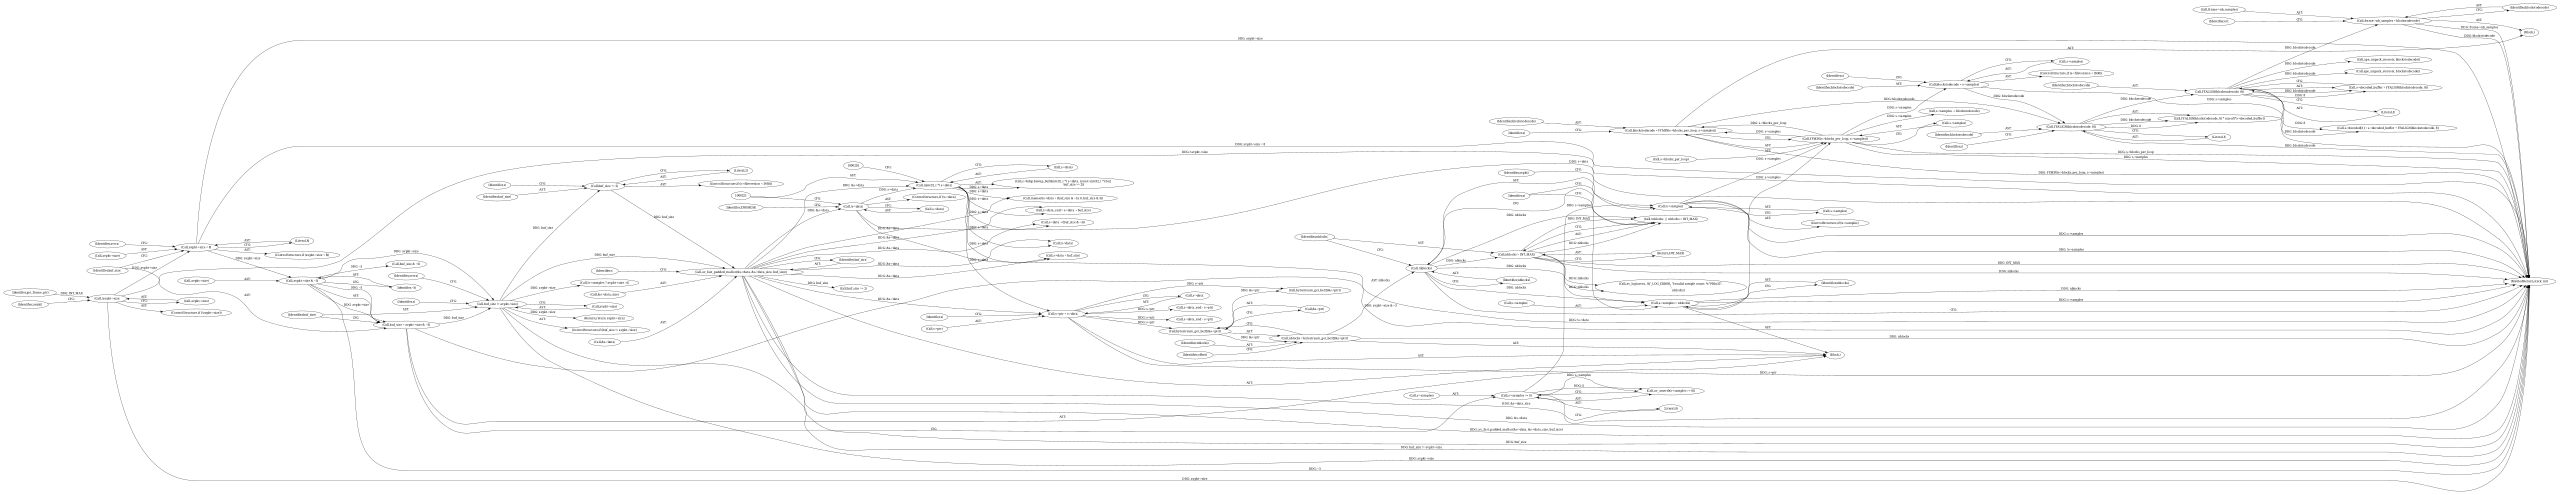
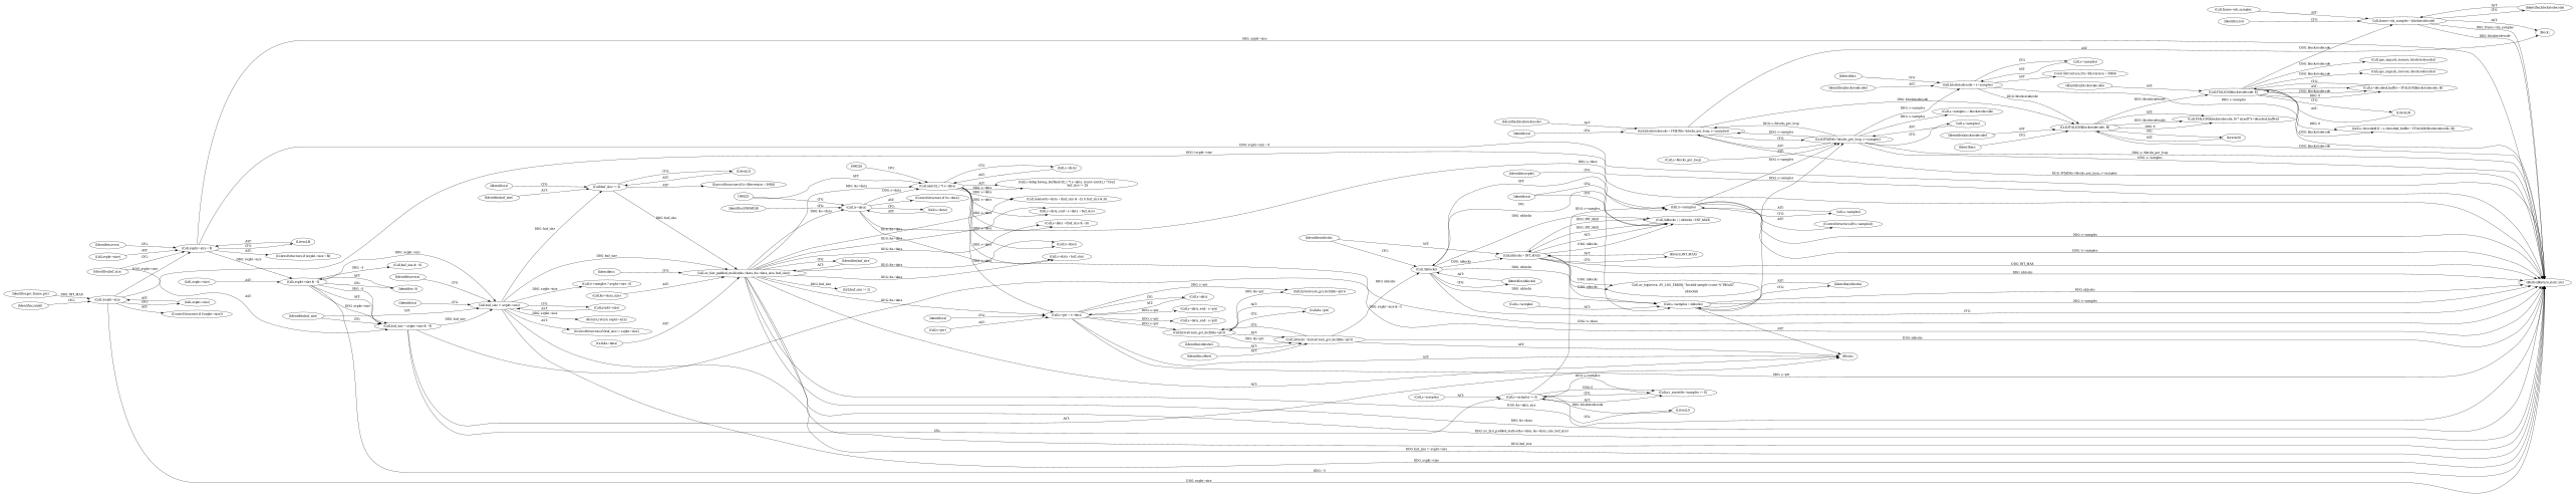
  digraph {
    fontname="Noto Serif"
    rankdir=LR
    node [fontname="Noto Serif"]
    edge [fontname="Noto Serif"]
    n1 [label="(Call,frame->nb_samples = blockstodecode)"]
    n2 [label="(Identifier,blockstodecode)"]
    n3 [label="(Block,)"]
    n4 [label="(MethodReturn,static int)"]
    n5 [label="(Call,FFALIGN(blockstodecode, 8))"]
    n6 [label="(Literal,8)"]
    n7 [label="(Call,ape_unpack_mono(s, blockstodecode))"]
    n8 [label="(Call,ape_unpack_stereo(s, blockstodecode))"]
    n9 [label="(Call,s->decoded_buffer + FFALIGN(blockstodecode, 8))"]
    n10 [label="(Call,s->decoded[1] = s->decoded_buffer + FFALIGN(blockstodecode, 8))"]
    n11 [label="(Call,FFALIGN(blockstodecode, 8))"]
    n12 [label="(Literal,8)"]
    n13 [label="(Call,FFALIGN(blockstodecode, 8) * sizeof(*s->decoded_buffer))"]
    n14 [label="(Call,blockstodecode = s->samples)"]
    n15 [label="(Call,s->samples)"]
    n16 [label="(ControlStructure,if (s->fileversion < 3930))"]
    n17 [label="(Call,FFMIN(s->blocks_per_loop, s->samples))"]
    n18 [label="(Call,blockstodecode = FFMIN(s->blocks_per_loop, s->samples))"]
    n19 [label="(Call,s->samples)"]
    n20 [label="(Call,s->samples -= blockstodecode)"]
    n21 [label="(Call,!s->samples)"]
    n22 [label="(ControlStructure,if(!s->samples))"]
    n23 [label="(Call,s->samples)"]
    n24 [label="(Call,s->samples >= 0)"]
    n25 [label="(Call,av_assert0(s->samples >= 0))"]
    n26 [label="(Literal,0)"]
    n27 [label="(Call,s->samples = nblocks)"]
    n28 [label="(Identifier,nblocks)"]
    n29 [label="(Block,)"]
    n30 [label="(Call,nblocks > INT_MAX)"]
    n31 [label="(Return,INT_MAX)"]
    n32 [label="(Call,!nblocks || nblocks > INT_MAX)"]
    n33 [label="(Call,av_log(avctx, AV_LOG_ERROR, \"Invalid sample count: %\"PRIu32\".\n\",\n                    nblocks))"]
    n34 [label="(Call,!nblocks)"]
    n35 [label="(Identifier,nblocks)"]
    n36 [label="(Call,nblocks = bytestream_get_be32(&s->ptr))"]
    n37 [label="(Call,bytestream_get_be32(&s->ptr))"]
    n38 [label="(Call,bytestream_get_be32(&s->ptr))"]
    n39 [label="(Call,&s->ptr)"]
    n40 [label="(Call,s->ptr = s->data)"]
    n41 [label="(Call,s->data_end - s->ptr)"]
    n42 [label="(Call,s->data_end - s->ptr)"]
    n43 [label="(Call,s->data)"]
    n44 [label="(Call,av_fast_padded_malloc(&s->data, &s->data_size, buf_size))"]
    n45 [label="(Call,(uint32_t *) s->data)"]
    n46 [label="(Call,!s->data)"]
    n47 [label="(Call,s->data_end = s->data + buf_size)"]
    n48 [label="(Call,buf_size >> 2)"]
    n49 [label="(Call,s->data + (buf_size & ~3))"]
    n50 [label="(Call,!s->data)"]
    n51 [label="(Call,s->data + buf_size)"]
    n52 [label="(Identifier,buf_size)"]
    n53 [label="(Call,memset(s->data + (buf_size & ~3), 0, buf_size & 3))"]
    n54 [label="(Call,s->data)"]
    n55 [label="(Call,s->bdsp.bswap_buf((uint32_t *) s->data, (const uint32_t *) buf,\n                          buf_size >> 2))"]
    n56 [label="(Call,s->data)"]
    n57 [label="(ControlStructure,if (!s->data))"]
    n58 [label="(Call,buf_size += 2)"]
    n59 [label="(Literal,2)"]
    n60 [label="(ControlStructure,if (s->fileversion < 3950))"]
    n61 [label="(Call,buf_size != avpkt->size)"]
    n62 [label="(Call,!s->samples ? avpkt->size : 0)"]
    n63 [label="(Return,return avpkt->size;)"]
    n64 [label="(ControlStructure,if (buf_size != avpkt->size))"]
    n65 [label="(Call,avpkt->size)"]
    n66 [label="(Call,buf_size = avpkt->size & ~3)"]
    n67 [label="(Call,avpkt->size & ~3)"]
    n68 [label="(Identifier,~3)"]
    n69 [label="(Call,buf_size & ~3)"]
    n70 [label="(Call,avpkt->size < 8)"]
    n71 [label="(Literal,8)"]
    n72 [label="(ControlStructure,if (avpkt->size < 8))"]
    n73 [label="(Call,!avpkt->size)"]
    n74 [label="(Call,avpkt->size)"]
    n75 [label="(ControlStructure,if (!avpkt->size))"]
    n76 [label="(Identifier,s)"]
    n77 [label="(Call,avpkt->size)"]
    n78 [label="(Identifier,s)"]
    n79 [label="(Identifier,blockstodecode)"]
    n80 [label="(Identifier,buf_size)"]
    n81 [label="(Identifier,s)"]
    n82 [label="(Identifier,nblocks)"]
    n83 [label="(Identifier,buf_size)"]
    n84 [label="(Identifier,buf_size)"]
    n85 [label="(Identifier,avpkt)"]
    n86 [label="(Identifier,blockstodecode)"]
    n87 [label="(Identifier,got_frame_ptr)"]
    n88 [label="(Identifier,blockstodecode)"]
    n89 [label="(Identifier,avctx)"]
    n90 [label="(Call,s->blocks_per_loop)"]
    n91 [label="(Identifier,avctx)"]
    n92 [label="(Identifier,offset)"]
    n93 [label="(Call,frame->nb_samples)"]
    n94 [label="(Identifier,s)"]
    n95 [label="(Identifier,s)"]
    n96 [label="(Call,s->ptr)"]
    n97 [label="(Call,avpkt->size)"]
    n98 [label="(Identifier,ret)"]
    n99 [label="(Call,s->samples)"]
    n100 [label="(Identifier,ENOMEM)"]
    n101 [label="(Identifier,nblocks)"]
    n102 [label="(Identifier,avpkt)"]
    n103 [label="(Identifier,s)"]
    n104 [label="(Identifier,blockstodecode)"]
    n105 [label="(Call,&s->data_size)"]
    n106 [label="(Identifier,s)"]
    n107 [label="(Identifier,s)"]
    n108 [label="(Call,&s->data)"]
    n109 [label="(Call,s->samples)"]
    1000221
    1000226
    n1 -> n2 [label="CFG: "]
    n1 -> n3 [label="AST: "]
    n1 -> n4 [label="DDG: frame->nb_samples"]
    n1 -> n4 [label="DDG: blockstodecode"]
    n2 -> n1 [label="AST: "]
    n5 -> n1 [label="DDG: blockstodecode"]
    n5 -> n6 [label="CFG: "]
    n5 -> n7 [label="DDG: blockstodecode"]
    n5 -> n8 [label="DDG: blockstodecode"]
    n5 -> n9 [label="AST: "]
    n5 -> n9 [label="DDG: blockstodecode"]
    n5 -> n9 [label="DDG: 8"]
    n5 -> n10 [label="DDG: blockstodecode"]
    n5 -> n10 [label="DDG: 8"]
    n6 -> n5 [label="AST: "]
    n9 -> n5 [label="CFG: "]
    n11 -> n4 [label="DDG: blockstodecode"]
    n11 -> n5 [label="DDG: blockstodecode"]
    n11 -> n12 [label="CFG: "]
    n11 -> n13 [label="AST: "]
    n11 -> n13 [label="DDG: blockstodecode"]
    n11 -> n13 [label="DDG: 8"]
    n12 -> n11 [label="AST: "]
    n14 -> n4 [label="DDG: s->samples"]
    n14 -> n11 [label="DDG: blockstodecode"]
    n14 -> n15 [label="CFG: "]
    n14 -> n16 [label="AST: "]
    n15 -> n14 [label="AST: "]
    n17 -> n4 [label="DDG: s->blocks_per_loop"]
    n17 -> n4 [label="DDG: s->samples"]
    n17 -> n14 [label="DDG: s->samples"]
    n17 -> n18 [label="AST: "]
    n17 -> n18 [label="DDG: s->blocks_per_loop"]
    n17 -> n18 [label="DDG: s->samples"]
    n17 -> n19 [label="CFG: "]
    n17 -> n20 [label="DDG: s->samples"]
    n18 -> n3 [label="AST: "]
    n18 -> n4 [label="DDG: FFMIN(s->blocks_per_loop, s->samples)"]
    n18 -> n11 [label="DDG: blockstodecode"]
    n18 -> n17 [label="CFG: "]
    n19 -> n17 [label="AST: "]
    n21 -> n4 [label="DDG: s->samples"]
    n21 -> n4 [label="DDG: !s->samples"]
    n21 -> n17 [label="DDG: s->samples"]
    n21 -> n22 [label="AST: "]
    n21 -> n23 [label="CFG: "]
    n23 -> n21 [label="AST: "]
    n24 -> n21 [label="DDG: s->samples"]
    n24 -> n25 [label="AST: "]
    n24 -> n25 [label="DDG: s->samples"]
    n24 -> n25 [label="DDG: 0"]
    n24 -> n26 [label="CFG: "]
    n25 -> n24 [label="CFG: "]
-   n26 -> n24 [label="AST: "]
+   n26 -> n24 [label="DDG: blockstodecode"]
    n27 -> n4 [label="DDG: nblocks"]
    n27 -> n4 [label="DDG: s->samples"]
    n27 -> n17 [label="DDG: s->samples"]
    n27 -> n28 [label="CFG: "]
    n27 -> n29 [label="AST: "]
    n28 -> n27 [label="AST: "]
    n30 -> n4 [label="DDG: INT_MAX"]
    n30 -> n4 [label="DDG: nblocks"]
    n30 -> n27 [label="DDG: nblocks"]
    n30 -> n31 [label="CFG: "]
    n30 -> n32 [label="AST: "]
    n30 -> n32 [label="DDG: nblocks"]
    n30 -> n32 [label="DDG: INT_MAX"]
    n30 -> n33 [label="DDG: nblocks"]
    n31 -> n30 [label="AST: "]
-   n32 -> n30 [label="CFG: "]
+   n32 -> n30 [label="DDG: INT_MAX"]
    n32 -> n34 [label="CFG: "]
    n34 -> n4 [label="CFG: "]
    n34 -> n27 [label="DDG: nblocks"]
    n34 -> n30 [label="DDG: nblocks"]
    n34 -> n32 [label="AST: "]
    n34 -> n32 [label="DDG: nblocks"]
    n34 -> n33 [label="DDG: nblocks"]
    n34 -> n35 [label="CFG: "]
    n35 -> n34 [label="AST: "]
    n36 -> n4 [label="DDG: nblocks"]
    n36 -> n29 [label="AST: "]
-   n36 -> n34 [label="AST: nblocks"]
+   n36 -> n34 [label="DDG: nblocks"]
    n36 -> n37 [label="CFG: "]
    n37 -> n36 [label="AST: "]
    n37 -> n36 [label="DDG: &s->ptr"]
    n37 -> n38 [label="DDG: &s->ptr"]
    n37 -> n39 [label="CFG: "]
    n39 -> n37 [label="AST: "]
    n40 -> n4 [label="DDG: s->ptr"]
    n40 -> n29 [label="AST: "]
    n40 -> n37 [label="DDG: s->ptr"]
    n40 -> n38 [label="DDG: s->ptr"]
    n40 -> n41 [label="DDG: s->ptr"]
    n40 -> n42 [label="DDG: s->ptr"]
    n40 -> n43 [label="CFG: "]
    n43 -> n40 [label="AST: "]
    n44 -> n4 [label="DDG: av_fast_padded_malloc(&s->data, &s->data_size, buf_size)"]
    n44 -> n4 [label="DDG: buf_size"]
    n44 -> n4 [label="DDG: &s->data_size"]
    n44 -> n4 [label="DDG: &s->data"]
    n44 -> n29 [label="AST: "]
    n44 -> n40 [label="DDG: &s->data"]
    n44 -> n45 [label="DDG: &s->data"]
    n44 -> n46 [label="DDG: &s->data"]
    n44 -> n47 [label="DDG: &s->data"]
    n44 -> n48 [label="DDG: buf_size"]
    n44 -> n49 [label="DDG: &s->data"]
    n44 -> n50 [label="DDG: &s->data"]
    n44 -> n51 [label="DDG: &s->data"]
    n44 -> n52 [label="CFG: "]
    n44 -> n53 [label="DDG: &s->data"]
    n45 -> n40 [label="DDG: s->data"]
    n45 -> n47 [label="DDG: s->data"]
    n45 -> n49 [label="DDG: s->data"]
    n45 -> n50 [label="DDG: s->data"]
    n45 -> n51 [label="DDG: s->data"]
    n45 -> n53 [label="DDG: s->data"]
    n45 -> n54 [label="CFG: "]
    n45 -> n55 [label="AST: "]
    n45 -> n55 [label="DDG: s->data"]
    n46 -> n4 [label="DDG: !s->data"]
    n46 -> n4 [label="DDG: s->data"]
    n46 -> n45 [label="DDG: s->data"]
    n46 -> n56 [label="CFG: "]
    n46 -> n57 [label="AST: "]
    n52 -> n44 [label="AST: "]
    n54 -> n45 [label="AST: "]
    n56 -> n46 [label="AST: "]
    n58 -> n44 [label="DDG: buf_size"]
    n58 -> n59 [label="CFG: "]
    n58 -> n60 [label="AST: "]
    n59 -> n58 [label="AST: "]
    n61 -> n4 [label="DDG: buf_size != avpkt->size"]
    n61 -> n4 [label="DDG: avpkt->size"]
    n61 -> n44 [label="DDG: buf_size"]
    n61 -> n58 [label="DDG: buf_size"]
    n61 -> n62 [label="DDG: avpkt->size"]
    n61 -> n63 [label="DDG: avpkt->size"]
    n61 -> n64 [label="AST: "]
    n61 -> n65 [label="CFG: "]
    n65 -> n61 [label="AST: "]
    n66 -> n4 [label="DDG: avpkt->size & ~3"]
    n66 -> n24 [label="CFG: "]
    n66 -> n29 [label="AST: "]
    n66 -> n61 [label="DDG: buf_size"]
    n67 -> n4 [label="DDG: ~3"]
    n67 -> n61 [label="DDG: avpkt->size"]
    n67 -> n66 [label="AST: "]
    n67 -> n66 [label="DDG: avpkt->size"]
    n67 -> n66 [label="DDG: ~3"]
    n67 -> n68 [label="CFG: "]
    n67 -> n69 [label="DDG: ~3"]
    n68 -> n67 [label="AST: "]
    n70 -> n4 [label="DDG: avpkt->size"]
    n70 -> n4 [label="DDG: avpkt->size < 8"]
    n70 -> n67 [label="DDG: avpkt->size"]
    n70 -> n71 [label="CFG: "]
    n70 -> n72 [label="AST: "]
    n71 -> n70 [label="AST: "]
    n73 -> n4 [label="DDG: avpkt->size"]
    n73 -> n4 [label="DDG: !avpkt->size"]
    n73 -> n70 [label="DDG: avpkt->size"]
    n73 -> n74 [label="CFG: "]
    n73 -> n75 [label="AST: "]
    n74 -> n73 [label="AST: "]
    n76 -> n58 [label="CFG: "]
    n77 -> n67 [label="AST: "]
    n78 -> n40 [label="CFG: "]
    n79 -> n11 [label="AST: "]
    n80 -> n61 [label="AST: "]
    n80 -> n66 [label="CFG: "]
    n81 -> n14 [label="CFG: "]
    n82 -> n36 [label="AST: "]
    n83 -> n66 [label="AST: "]
    n83 -> n70 [label="CFG: "]
    n84 -> n58 [label="AST: "]
    n85 -> n21 [label="CFG: "]
    n86 -> n5 [label="AST: "]
    n87 -> n73 [label="DDG: INT_MAX"]
    n88 -> n18 [label="AST: "]
    n89 -> n61 [label="CFG: "]
    n90 -> n17 [label="AST: "]
    n91 -> n70 [label="CFG: "]
-   n92 -> n36 [label="CFG: "]
+   n92 -> n36 [label="AST: "]
    n93 -> n1 [label="AST: "]
    n94 -> n61 [label="CFG: "]
    n95 -> n11 [label="CFG: "]
    n96 -> n40 [label="AST: "]
    n97 -> n70 [label="AST: "]
    n98 -> n1 [label="CFG: "]
    n99 -> n27 [label="AST: "]
    n100 -> n46 [label="CFG: "]
    n101 -> n30 [label="AST: "]
    n101 -> n34 [label="CFG: "]
    n102 -> n73 [label="CFG: "]
    n103 -> n44 [label="CFG: "]
    n104 -> n14 [label="AST: "]
    n105 -> n44 [label="AST: "]
    n106 -> n18 [label="CFG: "]
    n107 -> n21 [label="CFG: "]
    n107 -> n27 [label="CFG: "]
    n108 -> n44 [label="AST: "]
    n109 -> n24 [label="AST: "]
    1000221 -> n45 [label="AST: "]
    1000221 -> n46 [label="CFG: "]
    1000226 -> n45 [label="CFG: "]
  }
